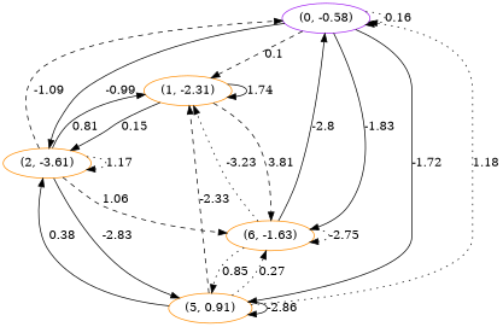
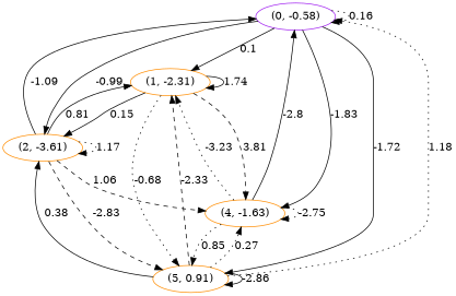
  digraph {
    node [color=darkorange]
    edge [style=solid]
    n1 [color=purple label="(0, -0.58)"]
    n2 [label="(1, -2.31)"]
    n3 [label="(2, -3.61)"]
    n4 [label="(5, 0.91)"]
-   n5 [label="(6, -1.63)"]
+   n5 [label="(4, -1.63)"]
    n1 -> n1 [label=0.16 style=dotted]
-   n1 -> n2 [label=0.1 style=dashed]
+   n1 -> n2 [label=0.1]
    n1 -> n3 [label=-0.99]
    n1 -> n4 [label=-1.72]
    n1 -> n5 [label=-1.83]
    n2 -> n2 [label=1.74]
    n2 -> n3 [label=0.15]
+   n2 -> n4 [label=-0.68 style=dotted]
    n2 -> n5 [label=3.81 style=dashed]
-   n3 -> n1 [label=-1.09 style=dashed]
+   n3 -> n1 [label=-1.09]
    n3 -> n2 [label=0.81]
    n3 -> n3 [label=1.17 style=dotted]
-   n3 -> n4 [label=-2.83]
+   n3 -> n4 [label=-2.83 style=dashed]
    n3 -> n5 [label=1.06 style=dashed]
    n4 -> n1 [label=1.18 style=dotted]
    n4 -> n2 [label=-2.33 style=dashed]
    n4 -> n3 [label=0.38]
    n4 -> n4 [label=-2.86]
    n4 -> n5 [label=0.27 style=dotted]
    n5 -> n1 [label=-2.8]
    n5 -> n2 [label=-3.23 style=dotted]
    n5 -> n4 [label=0.85 style=dotted]
    n5 -> n5 [label=-2.75 style=dotted]
  }
